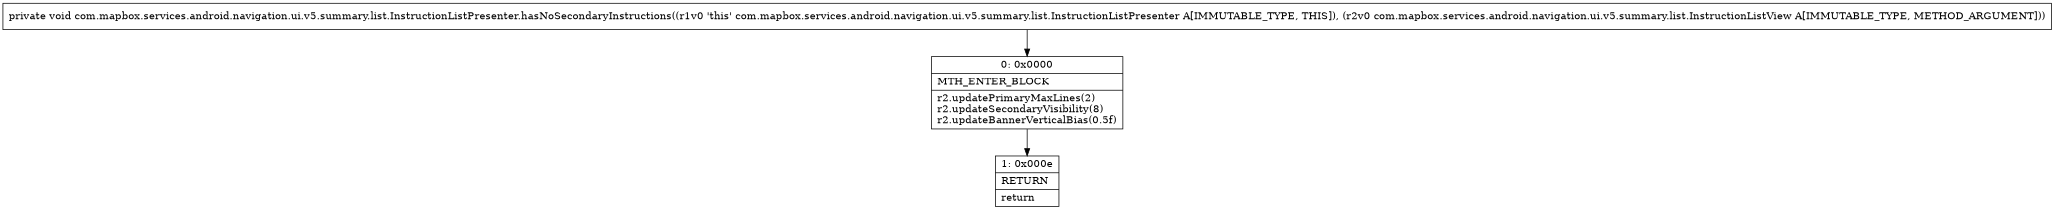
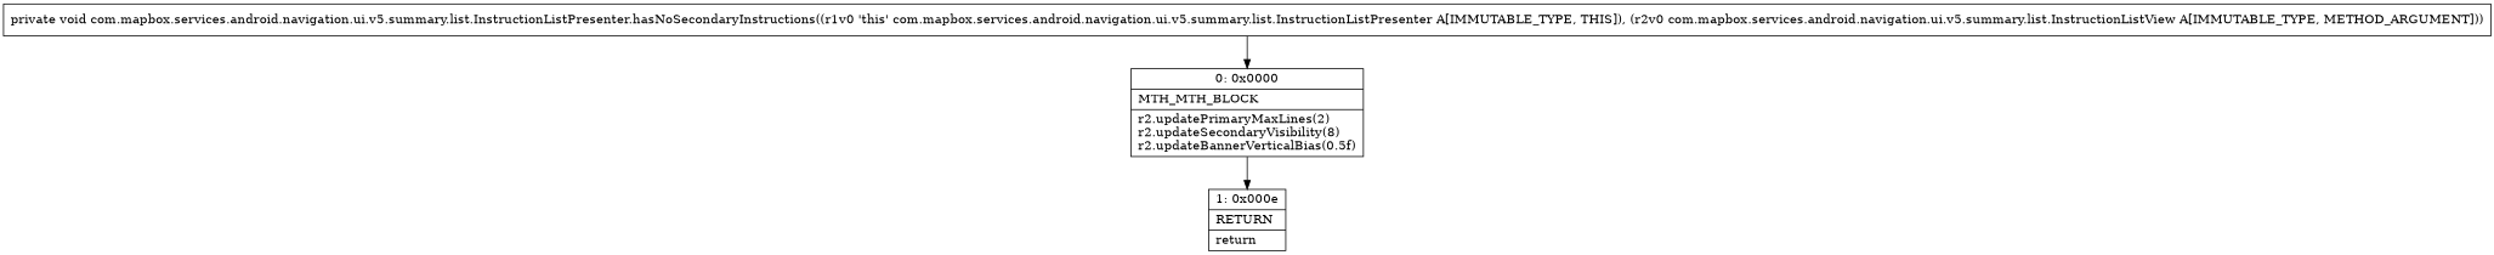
  digraph {
    node [shape=record]
-   n1 [label="{0\:\ 0x0000|MTH_ENTER_BLOCK\l|r2.updatePrimaryMaxLines(2)\lr2.updateSecondaryVisibility(8)\lr2.updateBannerVerticalBias(0.5f)\l}"]
+   n1 [label="{0\:\ 0x0000|MTH_MTH_BLOCK\l|r2.updatePrimaryMaxLines(2)\lr2.updateSecondaryVisibility(8)\lr2.updateBannerVerticalBias(0.5f)\l}"]
    n2 [label="{1\:\ 0x000e|RETURN\l|return\l}"]
    n3 [label="{private void com.mapbox.services.android.navigation.ui.v5.summary.list.InstructionListPresenter.hasNoSecondaryInstructions((r1v0 'this' com.mapbox.services.android.navigation.ui.v5.summary.list.InstructionListPresenter A[IMMUTABLE_TYPE, THIS]), (r2v0 com.mapbox.services.android.navigation.ui.v5.summary.list.InstructionListView A[IMMUTABLE_TYPE, METHOD_ARGUMENT])) }"]
    n1 -> n2
    n3 -> n1
  }
